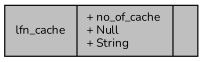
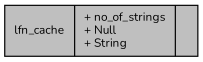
  digraph {
    rankdir=LR
    fontname=Nunito
-   n1 [color=black fillcolor=grey75 fontcolor=black fontname=Nunito fontsize=10 height=0.2 label="{lfn_cache\n|+ no_of_cache\l+ Null\l+ String\l|}" shape=record style=filled width=0.4]
+   n1 [color=black fillcolor=grey75 fontcolor=black fontname=Nunito fontsize=10 height=0.2 label="{lfn_cache\n|+ no_of_strings\l+ Null\l+ String\l|}" shape=record style=filled width=0.4]
  }
